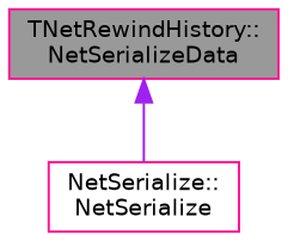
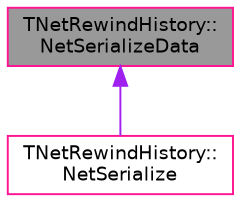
  digraph {
    rankdir=TB
    node [color=deeppink fontname=Helvetica fontsize=10 shape=box style=filled]
    n1 [fillcolor=grey60 fontcolor=black height=0.2 label="TNetRewindHistory::\lNetSerializeData" width=0.4]
-   n2 [fillcolor=white height=0.2 label="NetSerialize::\lNetSerialize" width=0.4]
+   n2 [fillcolor=white height=0.2 label="TNetRewindHistory::\lNetSerialize" width=0.4]
    n1 -> n2 [color=purple dir=back fontname=Helvetica fontsize=10 labelfontname=Helvetica labelfontsize=10 style=solid]
  }
